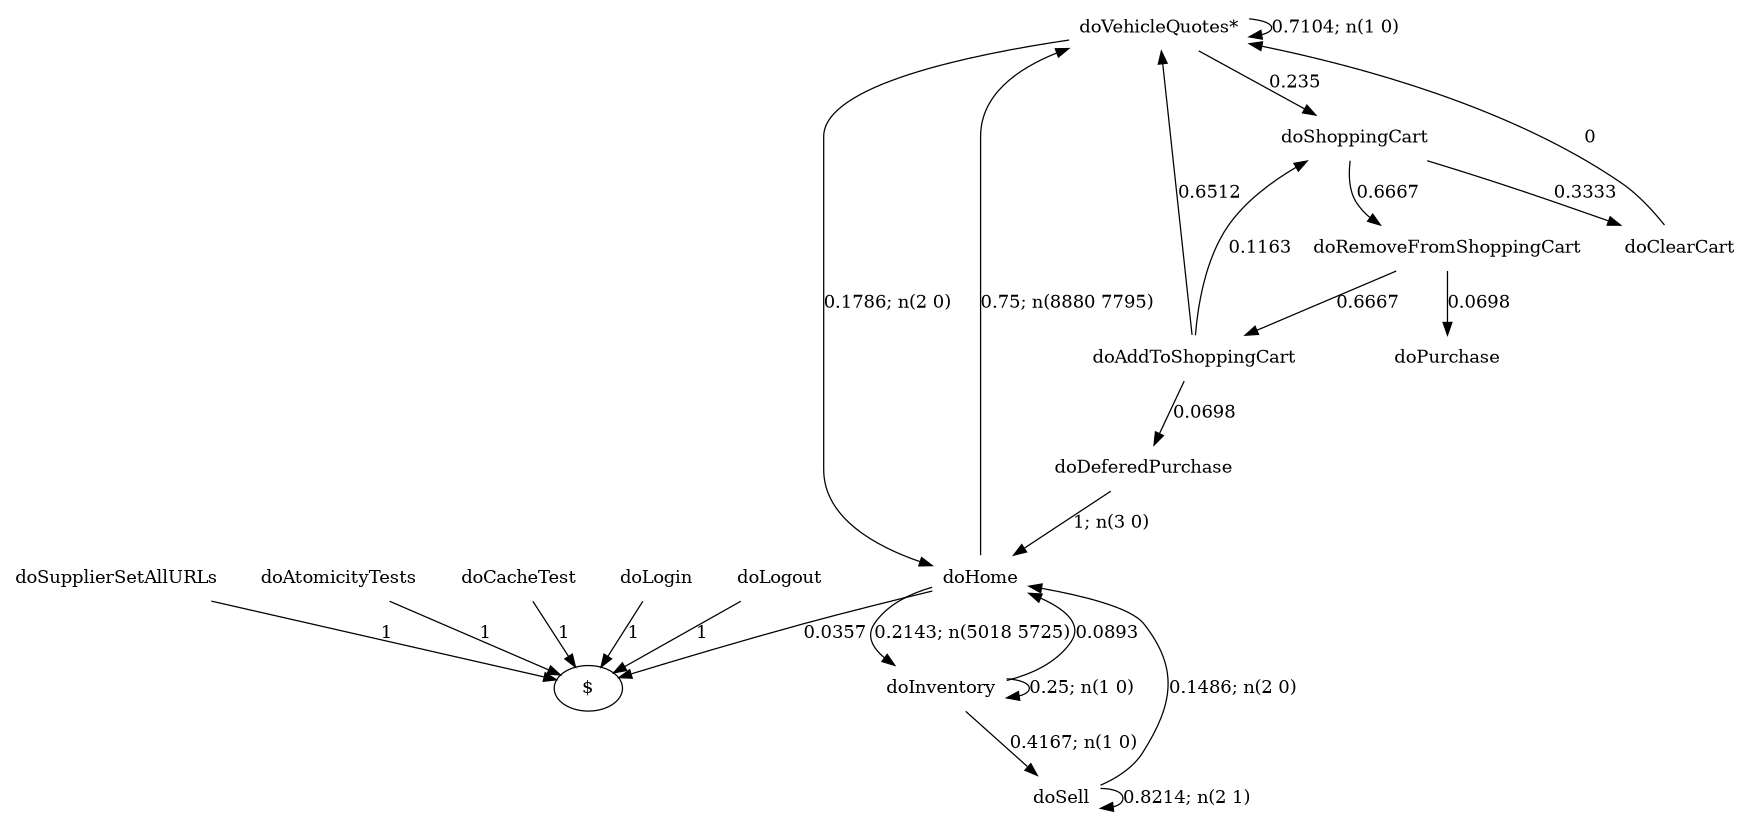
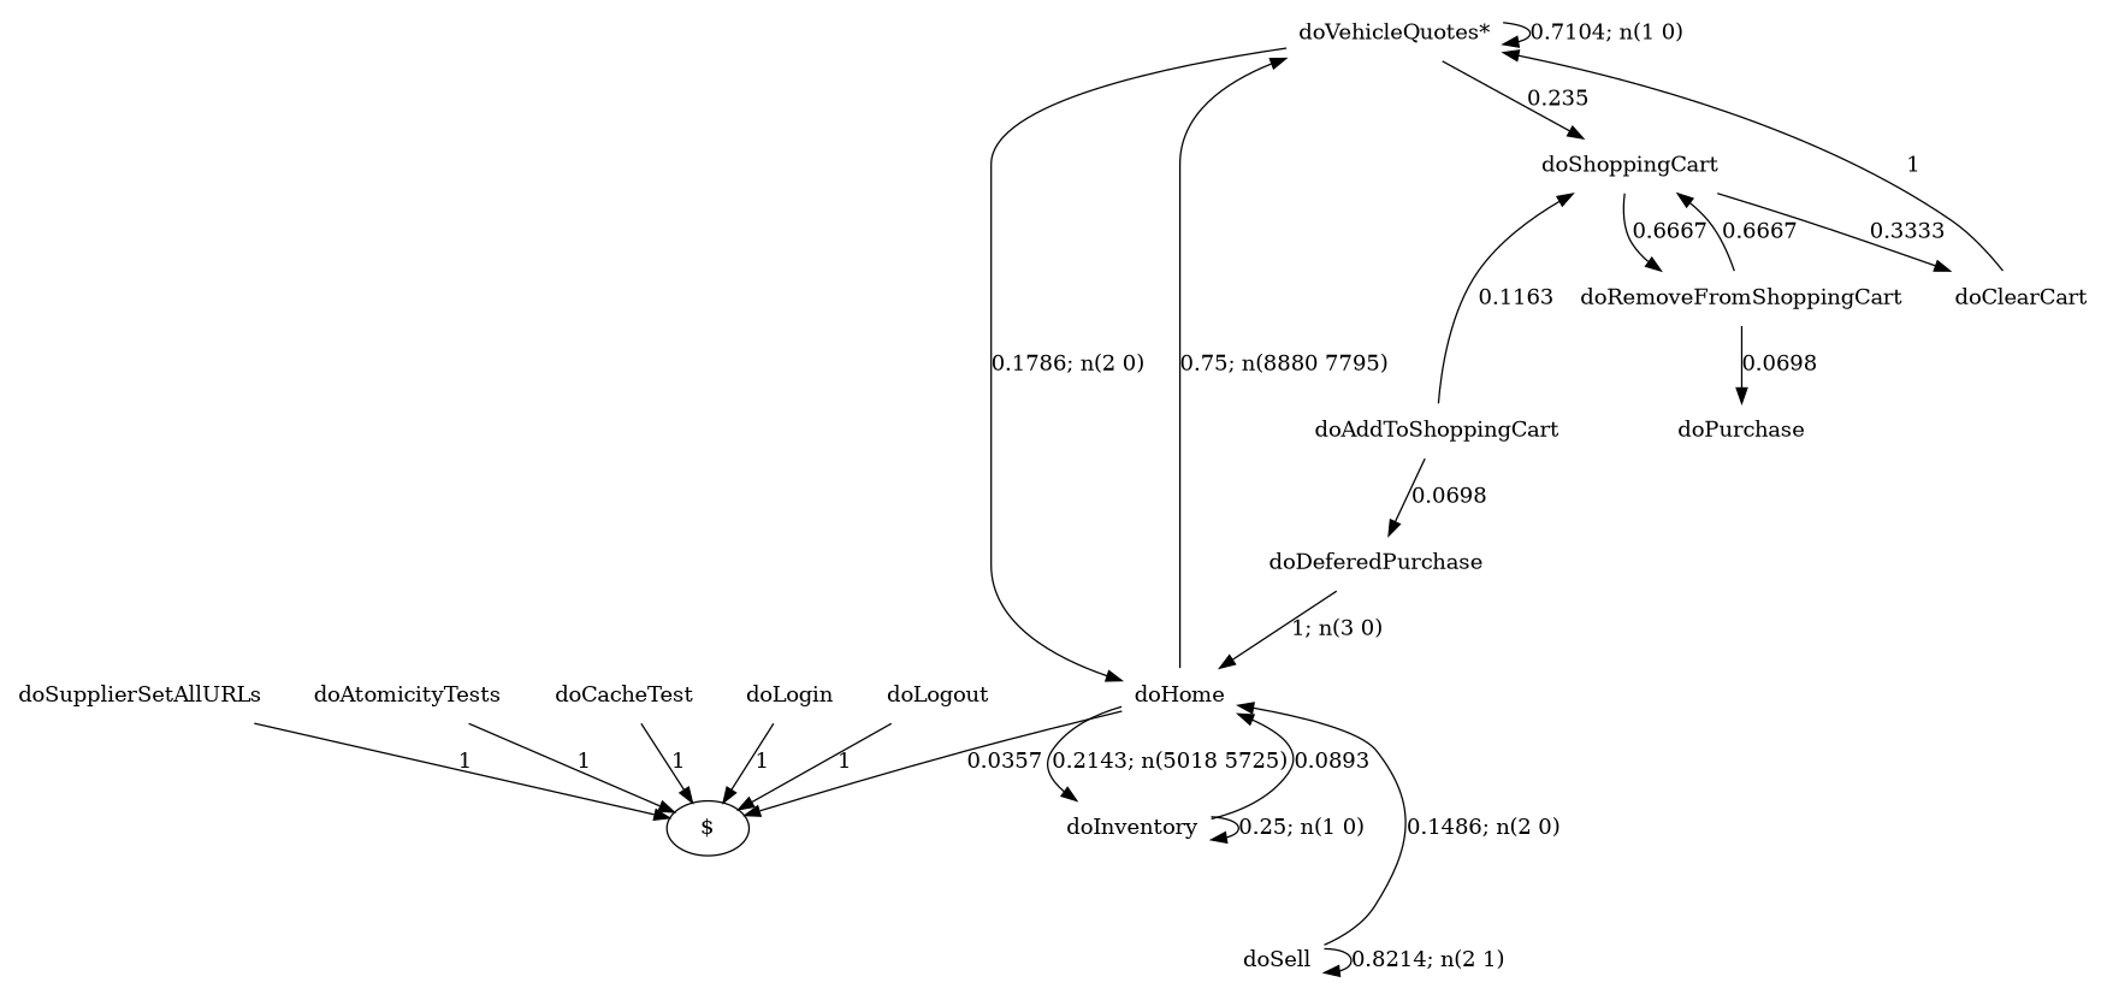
  digraph {
    node [shape=none]
    edge [style=solid]
    n1 [label="doVehicleQuotes*"]
    n2 [label=doHome]
    n3 [label=doShoppingCart]
    n4 [label=doAddToShoppingCart]
    n5 [label=doDeferedPurchase]
    "$" [shape=""]
    n7 [label=doInventory]
    n8 [label=doSupplierSetAllURLs]
    n9 [label=doAtomicityTests]
    n10 [label=doCacheTest]
    n11 [label=doLogin]
    n12 [label=doClearCart]
    n13 [label=doRemoveFromShoppingCart]
    n14 [label=doPurchase]
    n15 [label=doSell]
    n16 [label=doLogout]
    n1 -> n1 [label="0.7104; n(1 0)"]
    n1 -> n2 [label="0.1786; n(2 0)"]
    n1 -> n3 [label=0.235]
    n2 -> n1 [label="0.75; n(8880 7795)"]
    n2 -> "$" [label=0.0357]
    n2 -> n7 [label="0.2143; n(5018 5725)"]
    n3 -> n12 [label=0.3333]
    n3 -> n13 [label=0.6667]
-   n4 -> n1 [label=0.6512]
    n4 -> n3 [label=0.1163]
    n4 -> n5 [label=0.0698]
    n5 -> n2 [label="1; n(3 0)"]
    n7 -> n2 [label=0.0893]
    n7 -> n7 [label="0.25; n(1 0)"]
-   n7 -> n15 [label="0.4167; n(1 0)"]
    n8 -> "$" [label=1]
    n9 -> "$" [label=1]
    n10 -> "$" [label=1]
    n11 -> "$" [label=1]
-   n12 -> n1 [label=0]
-   n13 -> n4 [label=0.6667]
+   n12 -> n1 [label=1]
+   n13 -> n3 [label=0.6667]
    n13 -> n14 [label=0.0698]
    n15 -> n2 [label="0.1486; n(2 0)"]
    n15 -> n15 [label="0.8214; n(2 1)"]
    n16 -> "$" [label=1]
  }
